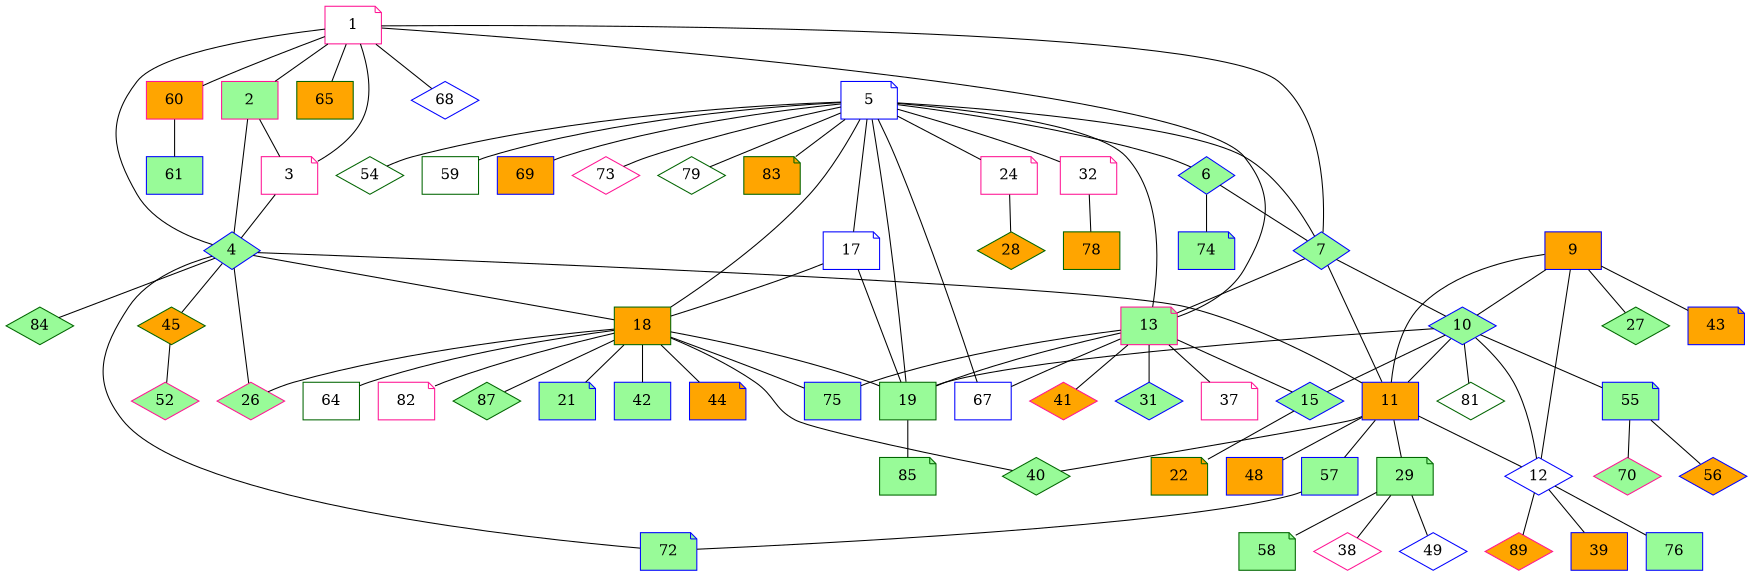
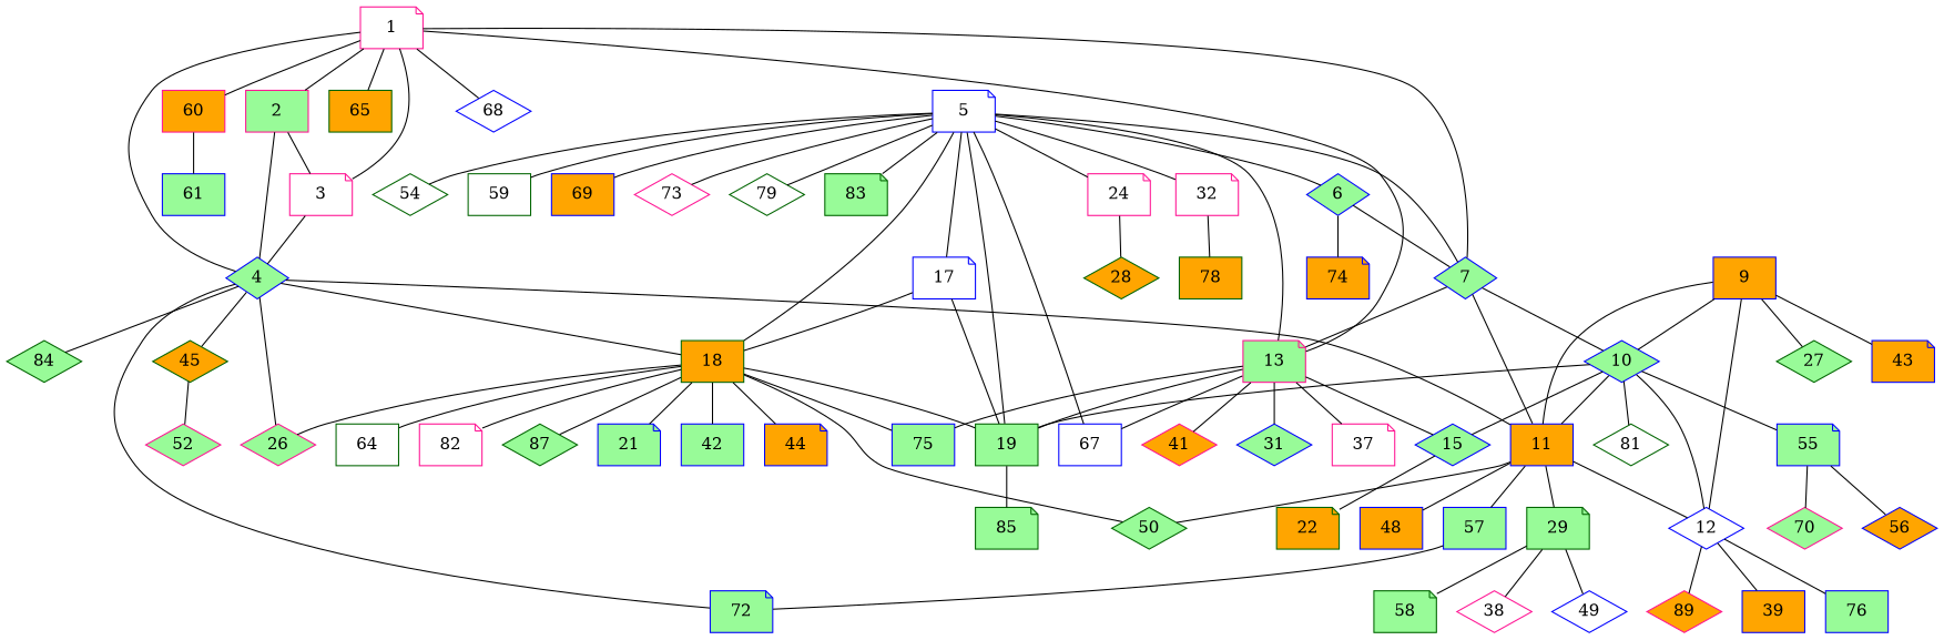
  graph {
    node [color=blue fillcolor=palegreen shape=diamond style=filled]
    1 [color=deeppink fillcolor=white shape=note super="+34"]
    2 [color=deeppink shape=box super="+80"]
    3 [color=deeppink fillcolor=white shape=note]
    4 [super="+88"]
    7 [super="+8"]
    13 [color=deeppink shape=note super="+14"]
    60 [color=deeppink fillcolor=orange shape=box]
    65 [color=darkgreen fillcolor=orange shape=box]
    68 [fillcolor=white]
    11 [fillcolor=orange shape=box super="+23"]
    18 [color=darkgreen fillcolor=orange shape=box super="+47"]
    26 [color=deeppink]
    45 [color=darkgreen fillcolor=orange super="+63"]
    72 [shape=note]
    84 [color=darkgreen]
    10 [super="+36"]
    19 [color=darkgreen shape=box super="+50"]
    67 [fillcolor=white shape=box]
    15
    31
    37 [color=deeppink fillcolor=white shape=note super="+53"]
    41 [color=deeppink fillcolor=orange]
    75 [shape=box]
    61 [shape=box]
    12 [fillcolor=white super="+30"]
    29 [color=darkgreen shape=note super="+33"]
-   40 [color=darkgreen super="+55"]
+   40 [color=darkgreen super="+55" label=50]
    48 [fillcolor=orange shape=box]
    57 [shape=box]
    21 [shape=note]
    42 [shape=box]
    44 [fillcolor=orange shape=note]
    64 [color=darkgreen fillcolor=white shape=box super="+66"]
    82 [color=deeppink fillcolor=white shape=note]
    87 [color=darkgreen]
    52 [color=deeppink super="+77"]
    5 [fillcolor=white shape=note super="+20"]
    6
    17 [fillcolor=white shape=note]
    24 [color=deeppink fillcolor=white shape=note]
    32 [color=deeppink fillcolor=white shape=note]
    54 [color=darkgreen fillcolor=white]
    59 [color=darkgreen fillcolor=white shape=box]
    69 [fillcolor=orange shape=box]
    73 [color=deeppink fillcolor=white]
    79 [color=darkgreen fillcolor=white]
-   83 [color=darkgreen fillcolor=orange shape=note]
-   74 [shape=note]
+   83 [color=darkgreen shape=note]
+   74 [fillcolor=orange shape=note]
    85 [color=darkgreen shape=note]
    28 [color=darkgreen fillcolor=orange]
    78 [color=darkgreen fillcolor=orange shape=box super="+86"]
    n52 [label=55 shape=note super="+62"]
    81 [color=darkgreen fillcolor=white]
    9 [fillcolor=orange shape=box]
    27 [color=darkgreen]
    43 [fillcolor=orange shape=note]
    39 [fillcolor=orange shape=box]
    76 [shape=box]
    89 [color=deeppink fillcolor=orange]
    22 [color=darkgreen fillcolor=orange shape=note]
    56 [fillcolor=orange super="+71"]
    70 [color=deeppink]
    38 [color=deeppink fillcolor=white]
    49 [fillcolor=white]
    58 [color=darkgreen shape=note]
    1 -- 2
    1 -- 3
    1 -- 4
    1 -- 7
    1 -- 13
    1 -- 60
    1 -- 65
    1 -- 68
    2 -- 3
    2 -- 4
    3 -- 4
    4 -- 11
    4 -- 18
    4 -- 26
    4 -- 45
    4 -- 72
    4 -- 84
    7 -- 13
    7 -- 11
    7 -- 10
    13 -- 19
    13 -- 67
    13 -- 15 [weight=2]
    13 -- 31
    13 -- 37
    13 -- 41
    13 -- 75
    60 -- 61
    11 -- 12
    11 -- 29
    11 -- 40
    11 -- 48
    11 -- 57
    18 -- 26
    18 -- 19
    18 -- 75
    18 -- 40
    18 -- 21
    18 -- 42
    18 -- 44
    18 -- 64
    18 -- 82
    18 -- 87
    45 -- 52
    10 -- 11
    10 -- 19
    10 -- 15
    10 -- 12
    10 -- n52
    10 -- 81
    19 -- 85
    15 -- 22
    12 -- 39
    12 -- 76
    12 -- 89
    29 -- 38
    29 -- 49
    29 -- 58
    57 -- 72
    5 -- 7 [weight=2]
    5 -- 13
    5 -- 18
    5 -- 19
    5 -- 67
    5 -- 6
    5 -- 17
    5 -- 24
    5 -- 32
    5 -- 54
    5 -- 59
    5 -- 69
    5 -- 73 [weight=2]
    5 -- 79
    5 -- 83
    6 -- 7 [weight=2]
    6 -- 74
    17 -- 18
    17 -- 19
    24 -- 28
    32 -- 78
    n52 -- 56
    n52 -- 70
    9 -- 11
    9 -- 10
    9 -- 12
    9 -- 27
    9 -- 43
  }
